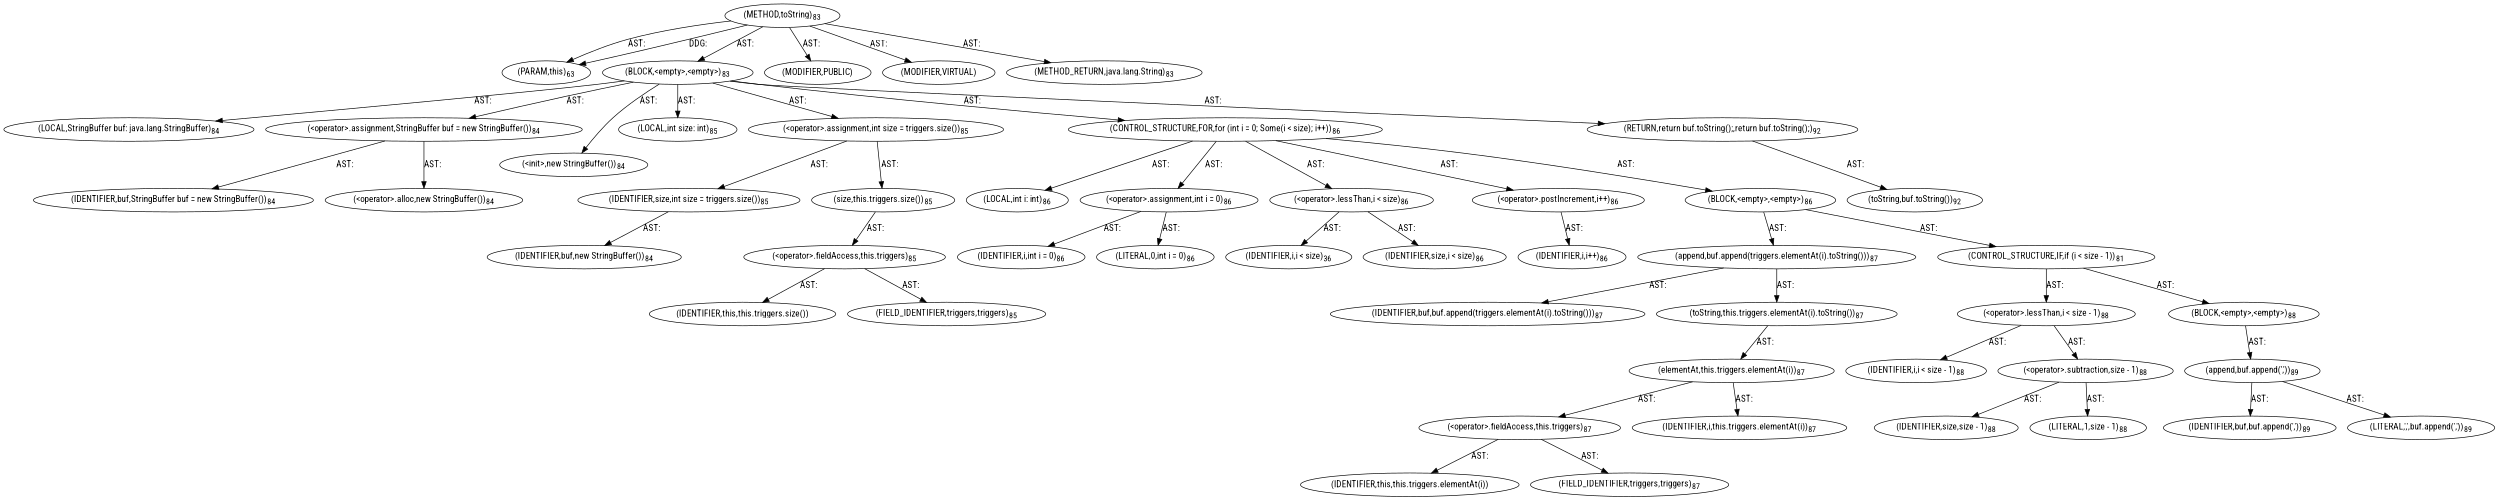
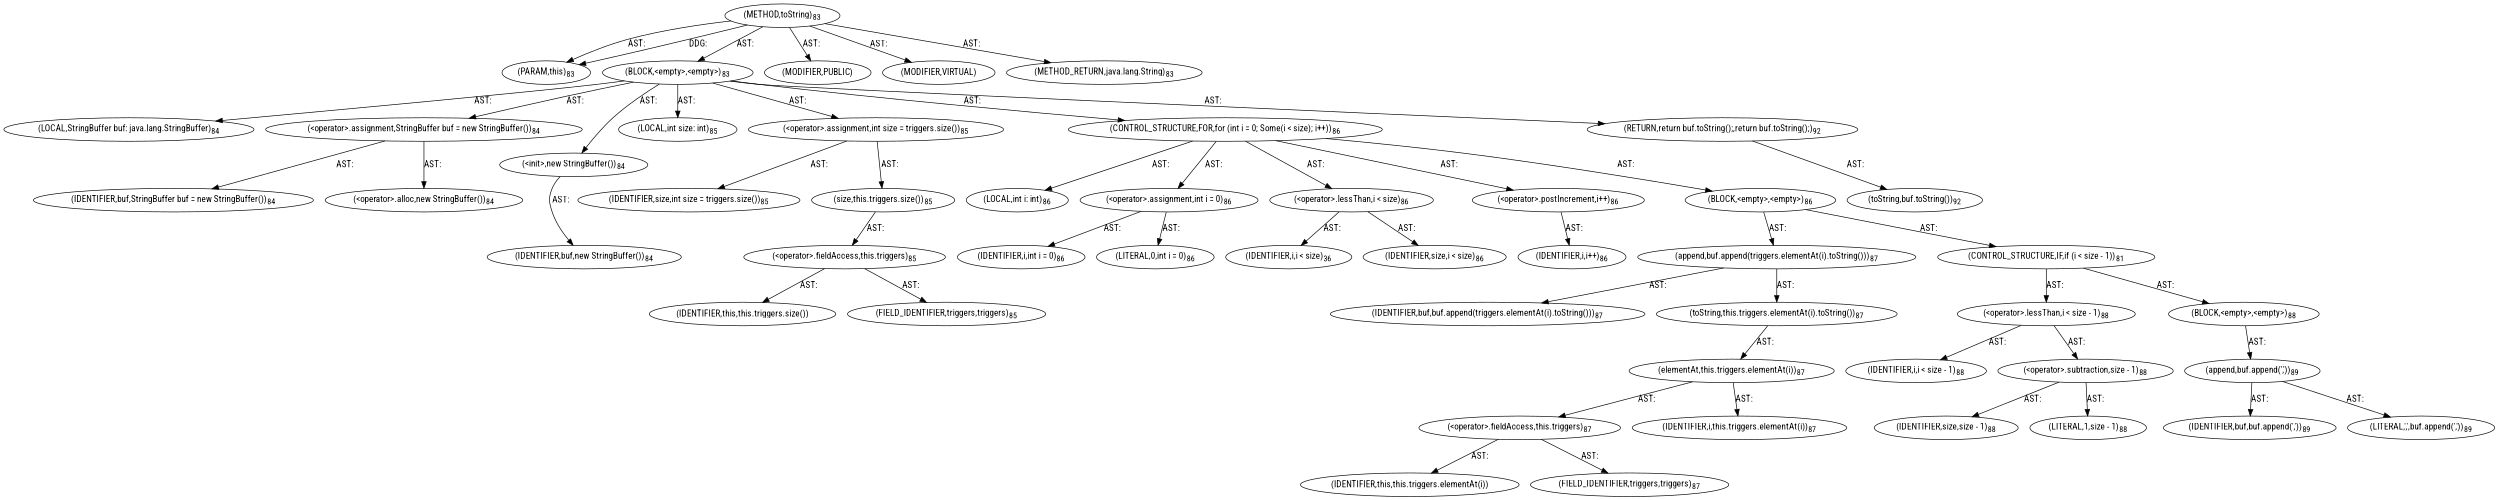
  digraph {
    fontname="Roboto Condensed"
    node [fontname="Roboto Condensed"]
    edge [fontname="Roboto Condensed"]
    n1 [label=<(METHOD,toString)<SUB>83</SUB>>]
-   n2 [label=<(PARAM,this)<SUB>63</SUB>>]
+   n2 [label=<(PARAM,this)<SUB>83</SUB>>]
    n3 [label=<(BLOCK,&lt;empty&gt;,&lt;empty&gt;)<SUB>83</SUB>>]
    n4 [label=<(MODIFIER,PUBLIC)>]
    n5 [label=<(MODIFIER,VIRTUAL)>]
    n6 [label=<(METHOD_RETURN,java.lang.String)<SUB>83</SUB>>]
    n7 [label=<(LOCAL,StringBuffer buf: java.lang.StringBuffer)<SUB>84</SUB>>]
    n8 [label=<(&lt;operator&gt;.assignment,StringBuffer buf = new StringBuffer())<SUB>84</SUB>>]
    n9 [label=<(&lt;init&gt;,new StringBuffer())<SUB>84</SUB>>]
    n10 [label=<(LOCAL,int size: int)<SUB>85</SUB>>]
    n11 [label=<(&lt;operator&gt;.assignment,int size = triggers.size())<SUB>85</SUB>>]
    n12 [label=<(CONTROL_STRUCTURE,FOR,for (int i = 0; Some(i &lt; size); i++))<SUB>86</SUB>>]
    n13 [label=<(RETURN,return buf.toString();,return buf.toString();)<SUB>92</SUB>>]
    n14 [label=<(IDENTIFIER,buf,StringBuffer buf = new StringBuffer())<SUB>84</SUB>>]
    n15 [label=<(&lt;operator&gt;.alloc,new StringBuffer())<SUB>84</SUB>>]
    n16 [label=<(IDENTIFIER,buf,new StringBuffer())<SUB>84</SUB>>]
    n17 [label=<(IDENTIFIER,size,int size = triggers.size())<SUB>85</SUB>>]
    n18 [label=<(size,this.triggers.size())<SUB>85</SUB>>]
    n19 [label=<(LOCAL,int i: int)<SUB>86</SUB>>]
    n20 [label=<(&lt;operator&gt;.assignment,int i = 0)<SUB>86</SUB>>]
    n21 [label=<(&lt;operator&gt;.lessThan,i &lt; size)<SUB>86</SUB>>]
    n22 [label=<(&lt;operator&gt;.postIncrement,i++)<SUB>86</SUB>>]
    n23 [label=<(BLOCK,&lt;empty&gt;,&lt;empty&gt;)<SUB>86</SUB>>]
    n24 [label=<(toString,buf.toString())<SUB>92</SUB>>]
    n25 [label=<(&lt;operator&gt;.fieldAccess,this.triggers)<SUB>85</SUB>>]
    n26 [label=<(IDENTIFIER,this,this.triggers.size())>]
    n27 [label=<(FIELD_IDENTIFIER,triggers,triggers)<SUB>85</SUB>>]
    n28 [label=<(IDENTIFIER,i,int i = 0)<SUB>86</SUB>>]
    n29 [label=<(LITERAL,0,int i = 0)<SUB>86</SUB>>]
    n30 [label=<(IDENTIFIER,i,i &lt; size)<SUB>36</SUB>>]
    n31 [label=<(IDENTIFIER,size,i &lt; size)<SUB>86</SUB>>]
    n32 [label=<(IDENTIFIER,i,i++)<SUB>86</SUB>>]
    n33 [label=<(append,buf.append(triggers.elementAt(i).toString()))<SUB>87</SUB>>]
    n34 [label=<(CONTROL_STRUCTURE,IF,if (i &lt; size - 1))<SUB>81</SUB>>]
    n35 [label=<(IDENTIFIER,buf,buf.append(triggers.elementAt(i).toString()))<SUB>87</SUB>>]
    n36 [label=<(toString,this.triggers.elementAt(i).toString())<SUB>87</SUB>>]
    n37 [label=<(&lt;operator&gt;.lessThan,i &lt; size - 1)<SUB>88</SUB>>]
    n38 [label=<(BLOCK,&lt;empty&gt;,&lt;empty&gt;)<SUB>88</SUB>>]
    n39 [label=<(elementAt,this.triggers.elementAt(i))<SUB>87</SUB>>]
    n40 [label=<(&lt;operator&gt;.fieldAccess,this.triggers)<SUB>87</SUB>>]
    n41 [label=<(IDENTIFIER,i,this.triggers.elementAt(i))<SUB>87</SUB>>]
    n42 [label=<(IDENTIFIER,this,this.triggers.elementAt(i))>]
    n43 [label=<(FIELD_IDENTIFIER,triggers,triggers)<SUB>87</SUB>>]
    n44 [label=<(IDENTIFIER,i,i &lt; size - 1)<SUB>88</SUB>>]
    n45 [label=<(&lt;operator&gt;.subtraction,size - 1)<SUB>88</SUB>>]
    n46 [label=<(append,buf.append(','))<SUB>89</SUB>>]
    n47 [label=<(IDENTIFIER,size,size - 1)<SUB>88</SUB>>]
    n48 [label=<(LITERAL,1,size - 1)<SUB>88</SUB>>]
    n49 [label=<(IDENTIFIER,buf,buf.append(','))<SUB>89</SUB>>]
    n50 [label=<(LITERAL,',',buf.append(','))<SUB>89</SUB>>]
    n1 -> n2 [label="AST: "]
    n1 -> n2 [label="DDG: "]
    n1 -> n3 [label="AST: "]
    n1 -> n4 [label="AST: "]
    n1 -> n5 [label="AST: "]
    n1 -> n6 [label="AST: "]
    n3 -> n7 [label="AST: "]
    n3 -> n8 [label="AST: "]
    n3 -> n9 [label="AST: "]
    n3 -> n10 [label="AST: "]
    n3 -> n11 [label="AST: "]
    n3 -> n12 [label="AST: "]
    n3 -> n13 [label="AST: "]
    n8 -> n14 [label="AST: "]
    n8 -> n15 [label="AST: "]
-   n17 -> n16 [label="AST: "]
+   n9 -> n16 [label="AST: "]
    n11 -> n17 [label="AST: "]
    n11 -> n18 [label="AST: "]
    n12 -> n19 [label="AST: "]
    n12 -> n20 [label="AST: "]
    n12 -> n21 [label="AST: "]
    n12 -> n22 [label="AST: "]
    n12 -> n23 [label="AST: "]
    n13 -> n24 [label="AST: "]
    n18 -> n25 [label="AST: "]
    n20 -> n28 [label="AST: "]
    n20 -> n29 [label="AST: "]
    n21 -> n30 [label="AST: "]
    n21 -> n31 [label="AST: "]
    n22 -> n32 [label="AST: "]
    n23 -> n33 [label="AST: "]
    n23 -> n34 [label="AST: "]
    n25 -> n26 [label="AST: "]
    n25 -> n27 [label="AST: "]
    n33 -> n35 [label="AST: "]
    n33 -> n36 [label="AST: "]
    n34 -> n37 [label="AST: "]
    n34 -> n38 [label="AST: "]
    n36 -> n39 [label="AST: "]
    n37 -> n44 [label="AST: "]
    n37 -> n45 [label="AST: "]
    n38 -> n46 [label="AST: "]
    n39 -> n40 [label="AST: "]
    n39 -> n41 [label="AST: "]
    n40 -> n42 [label="AST: "]
    n40 -> n43 [label="AST: "]
    n45 -> n47 [label="AST: "]
    n45 -> n48 [label="AST: "]
    n46 -> n49 [label="AST: "]
    n46 -> n50 [label="AST: "]
  }
